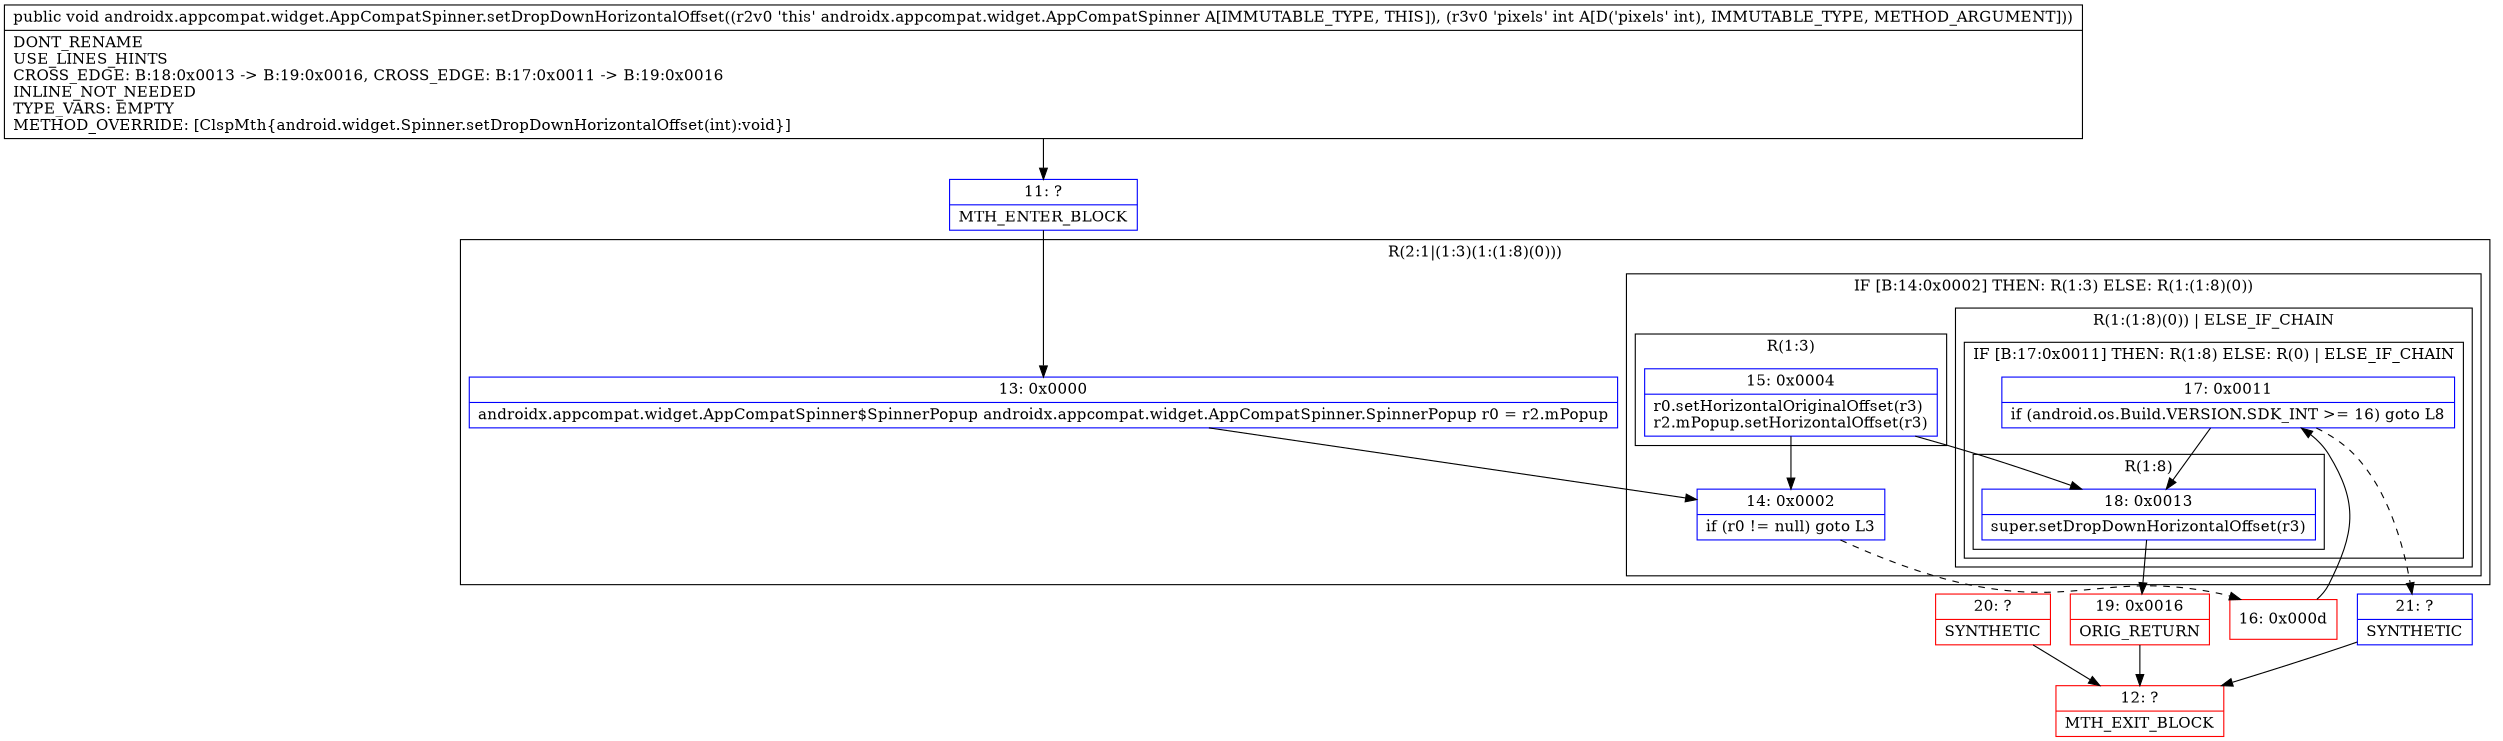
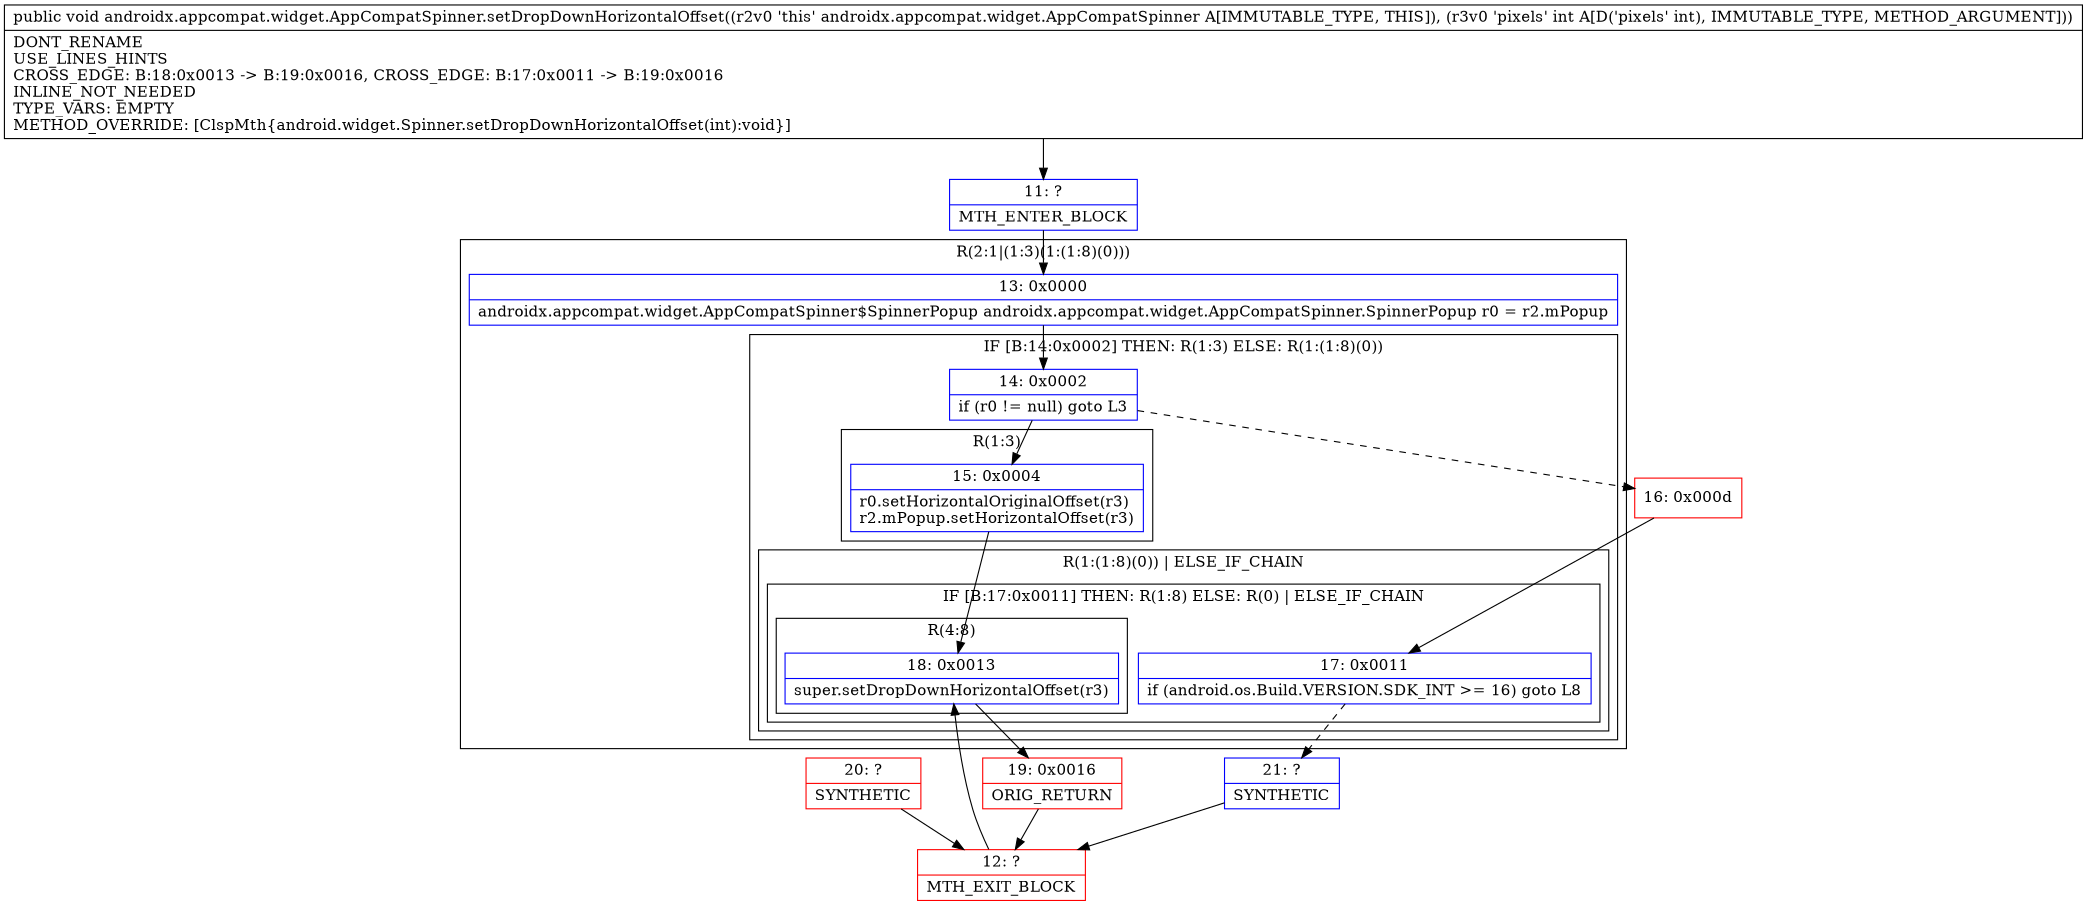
  digraph {
    node [color=blue shape=record]
    n1 [label="{15\:\ 0x0004|r0.setHorizontalOriginalOffset(r3)\lr2.mPopup.setHorizontalOffset(r3)\l}"]
    n2 [label="{18\:\ 0x0013|super.setDropDownHorizontalOffset(r3)\l}"]
    n3 [label="{17\:\ 0x0011|if (android.os.Build.VERSION.SDK_INT \>= 16) goto L8\l}"]
    n4 [label="{14\:\ 0x0002|if (r0 != null) goto L3\l}"]
    n5 [label="{13\:\ 0x0000|androidx.appcompat.widget.AppCompatSpinner$SpinnerPopup androidx.appcompat.widget.AppCompatSpinner.SpinnerPopup r0 = r2.mPopup\l}"]
    n6 [color=red label="{19\:\ 0x0016|ORIG_RETURN\l}"]
    n7 [label="{21\:\ ?|SYNTHETIC\l}"]
    n8 [color=red label="{16\:\ 0x000d}"]
    n9 [color=red label="{20\:\ ?|SYNTHETIC\l}"]
    n10 [color=red label="{12\:\ ?|MTH_EXIT_BLOCK\l}"]
    n11 [label="{11\:\ ?|MTH_ENTER_BLOCK\l}"]
    n12 [label="{public void androidx.appcompat.widget.AppCompatSpinner.setDropDownHorizontalOffset((r2v0 'this' androidx.appcompat.widget.AppCompatSpinner A[IMMUTABLE_TYPE, THIS]), (r3v0 'pixels' int A[D('pixels' int), IMMUTABLE_TYPE, METHOD_ARGUMENT]))  | DONT_RENAME\lUSE_LINES_HINTS\lCROSS_EDGE: B:18:0x0013 \-\> B:19:0x0016, CROSS_EDGE: B:17:0x0011 \-\> B:19:0x0016\lINLINE_NOT_NEEDED\lTYPE_VARS: EMPTY\lMETHOD_OVERRIDE: [ClspMth\{android.widget.Spinner.setDropDownHorizontalOffset(int):void\}]\l}" color=""]
    subgraph cluster_1 {
      label="R(2:1|(1:3)(1:(1:8)(0)))"
      n5
      subgraph cluster_2 {
        label="IF [B:14:0x0002] THEN: R(1:3) ELSE: R(1:(1:8)(0))"
        n4
        subgraph cluster_3 {
          label="R(1:3)"
          n1
        }
        subgraph cluster_4 {
          label="R(1:(1:8)(0)) | ELSE_IF_CHAIN\l"
          subgraph cluster_5 {
            label="IF [B:17:0x0011] THEN: R(1:8) ELSE: R(0) | ELSE_IF_CHAIN\l"
            n3
            subgraph cluster_6 {
-             label="R(1:8)"
+             label="R(4:8)"
              n2
            }
            subgraph cluster_7 {
              label="R(0)"
            }
          }
        }
      }
    }
    n1 -> n2
    n2 -> n6
-   n3 -> n2
+   n10 -> n2
    n3 -> n7 [style=dashed]
-   n1 -> n4
+   n4 -> n1
    n4 -> n8 [style=dashed]
    n5 -> n4
    n6 -> n10
    n7 -> n10
    n8 -> n3
    n9 -> n10
    n11 -> n5
    n12 -> n11
  }
